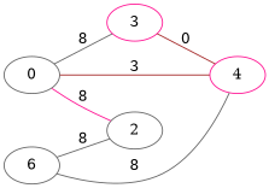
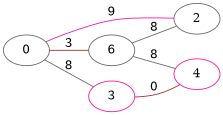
  graph {
    rankdir=LR
    node [color=gray40 weight=3]
    edge [color=gray40]
    0 [weight=1]
    n2 [label=6 weight=2]
    2 [weight=4]
    3 [color=deeppink]
    4 [color=deeppink]
-   0 -- 4 [color=brown label=3]
-   0 -- 2 [color=deeppink label=8]
+   0 -- n2 [color=brown label=3]
+   0 -- 2 [color=deeppink label=9]
    0 -- 3 [label=8]
    n2 -- 2 [label=8]
    n2 -- 4 [label=8]
    3 -- 4 [color=brown label=0]
  }
